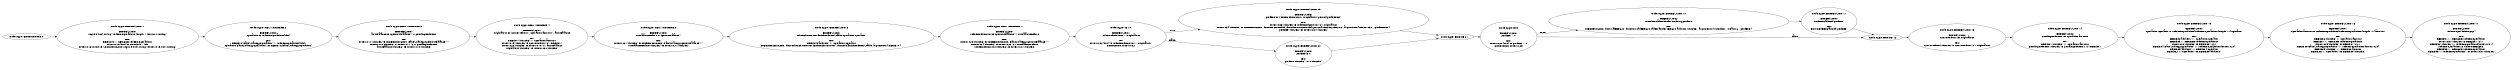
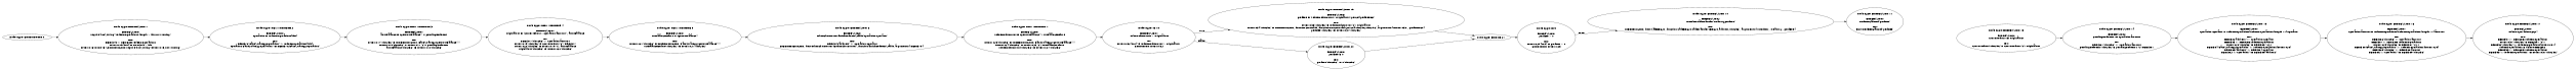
  digraph {
    rankdir=LR
    n1 [label="Node Type: ENTRY_POINT 0\n"]
    n2 [label="Node Type: EXPRESSION 1\n\nEXPRESSION:\nrequire(bool,string)(redeemOperations.length > idx,not running)\n\nIRs:\nREF_375 -> LENGTH redeemOperations\nTMP_1015(bool) = REF_375 > idx\nTMP_1016(None) = SOLIDITY_CALL require(bool,string)(TMP_1015,not running)"]
    n3 [label="Node Type: NEW VARIABLE 2\n\nEXPRESSION:\noperation = redeemOperations[idx]\n\nIRs:\nREF_376(BaseStrategy.Operation) -> redeemOperations[idx]\noperation(BaseStrategy.Operation) := REF_376(BaseStrategy.Operation)"]
    n4 [label="Node Type: NEW VARIABLE 3\n\nEXPRESSION:\naUstBalance = _getAUstBalance() + pendingRedeems\n\nIRs:\nTMP_1017(uint256) = INTERNAL_CALL, BaseStrategy._getAUstBalance()()\nTMP_1018(uint256) = TMP_1017 (c)+ pendingRedeems\naUstBalance(uint256) := TMP_1018(uint256)"]
    n5 [label="Node Type: NEW VARIABLE 4\n\nEXPRESSION:\noriginalUst = (convertedUst * operation.amount) / aUstBalance\n\nIRs:\nREF_377(uint256) -> operation.amount\nTMP_1019(uint256) = convertedUst (c)* REF_377\nTMP_1020(uint256) = TMP_1019 (c)/ aUstBalance\noriginalUst(uint256) := TMP_1020(uint256)"]
    n6 [label="Node Type: NEW VARIABLE 5\n\nEXPRESSION:\nustBalanceBefore = _getUstBalance()\n\nIRs:\nTMP_1021(uint256) = INTERNAL_CALL, BaseStrategy._getUstBalance()()\nustBalanceBefore(uint256) := TMP_1021(uint256)"]
    n7 [label="Node Type: EXPRESSION 6\n\nEXPRESSION:\nethAnchorRouter.finishRedeemStable(operation.operator)\n\nIRs:\nREF_379(address) -> operation.operator\nHIGH_LEVEL_CALL, dest:ethAnchorRouter(IEthAnchorRouter), function:finishRedeemStable, arguments:['REF_379']  "]
    n8 [label="Node Type: NEW VARIABLE 7\n\nEXPRESSION:\nredeemedAmount = _getUstBalance() - ustBalanceBefore\n\nIRs:\nTMP_1023(uint256) = INTERNAL_CALL, BaseStrategy._getUstBalance()()\nTMP_1024(uint256) = TMP_1023 (c)- ustBalanceBefore\nredeemedAmount(uint256) := TMP_1024(uint256)"]
    n9 [label="Node Type: IF 18\n\nEXPRESSION:\nredeemedAmount > originalUst\n\nIRs:\nTMP_1032(bool) = redeemedAmount > originalUst\nCONDITION TMP_1032"]
    n10 [label="Node Type: EXPRESSION 19\n\nEXPRESSION:\nperfFee = (redeemedAmount - originalUst).percOf(perfFeePct)\n\nIRs:\nTMP_1033(uint256) = redeemedAmount (c)- originalUst\nTMP_1034(uint256) = LIBRARY_CALL, dest:PercentMath, function:PercentMath.percOf(uint256,uint256), arguments:['TMP_1033', 'perfFeePct'] \nperfFee(uint256) := TMP_1034(uint256)"]
    n11 [label="Node Type: EXPRESSION 20\n\nEXPRESSION:\nperfFee = 0\n\nIRs:\nperfFee(uint256) := 0(uint256)"]
    n12 [label="Node Type: IF 9\n\nEXPRESSION:\nperfFee > 0\n\nIRs:\nTMP_1025(bool) = perfFee > 0\nCONDITION TMP_1025"]
    n13 [label="Node Type: EXPRESSION 10\n\nEXPRESSION:\nustToken.safeTransfer(treasury,perfFee)\n\nIRs:\nLIBRARY_CALL, dest:SafeERC20, function:SafeERC20.safeTransfer(IERC20,address,uint256), arguments:['ustToken', 'treasury', 'perfFee'] "]
-   n14 [label="Node Type: END_IF 12\n"]
    n15 [label="Node Type: EXPRESSION 11\n\nEXPRESSION:\nPerfFeeClaimed(perfFee)\n\nIRs:\nEmit PerfFeeClaimed(perfFee)"]
    n16 [label="Node Type: EXPRESSION 13\n\nEXPRESSION:\nconvertedUst -= originalUst\n\nIRs:\nconvertedUst(uint256) = convertedUst (c)- originalUst"]
    n17 [label="Node Type: EXPRESSION 14\n\nEXPRESSION:\npendingRedeems -= operation.amount\n\nIRs:\nREF_381(uint256) -> operation.amount\npendingRedeems(uint256) = pendingRedeems (c)- REF_381"]
    n18 [label="Node Type: EXPRESSION 15\n\nEXPRESSION:\noperation.operator = redeemOperations[redeemOperations.length - 1].operator\n\nIRs:\nREF_382(address) -> operation.operator\nREF_383 -> LENGTH redeemOperations\nTMP_1028(uint256) = REF_383 (c)- 1\nREF_384(BaseStrategy.Operation) -> redeemOperations[TMP_1028]\nREF_385(address) -> REF_384.operator\nREF_382 (->operation) := REF_385(address)"]
    n19 [label="Node Type: EXPRESSION 16\n\nEXPRESSION:\noperation.amount = redeemOperations[redeemOperations.length - 1].amount\n\nIRs:\nREF_386(uint256) -> operation.amount\nREF_387 -> LENGTH redeemOperations\nTMP_1029(uint256) = REF_387 (c)- 1\nREF_388(BaseStrategy.Operation) -> redeemOperations[TMP_1029]\nREF_389(uint256) -> REF_388.amount\nREF_386 (->operation) := REF_389(uint256)"]
    n20 [label="Node Type: EXPRESSION 17\n\nEXPRESSION:\nredeemOperations.pop()\n\nIRs:\nREF_391 -> LENGTH redeemOperations\nTMP_1031(uint256) = REF_391 (c)- 1\nREF_392(uint256) -> redeemOperations[TMP_1031]\nredeemOperations = delete REF_392 \nREF_393 -> LENGTH redeemOperations\nREF_393 (->redeemOperations) := TMP_1031(uint256)"]
    n21 [label="Node Type: END_IF 21\n"]
    n1 -> n2
    n2 -> n3
    n3 -> n4
    n4 -> n5
    n5 -> n6
    n6 -> n7
    n7 -> n8
    n8 -> n9
    n9 -> n10 [label=True]
    n9 -> n11 [label=False]
    n10 -> n21
    n11 -> n21
    n12 -> n13 [label=True]
-   n12 -> n14 [label=False]
    n13 -> n15
-   n14 -> n16
-   n15 -> n14
    n16 -> n17
    n17 -> n18
    n18 -> n19
    n19 -> n20
    n21 -> n12
  }
